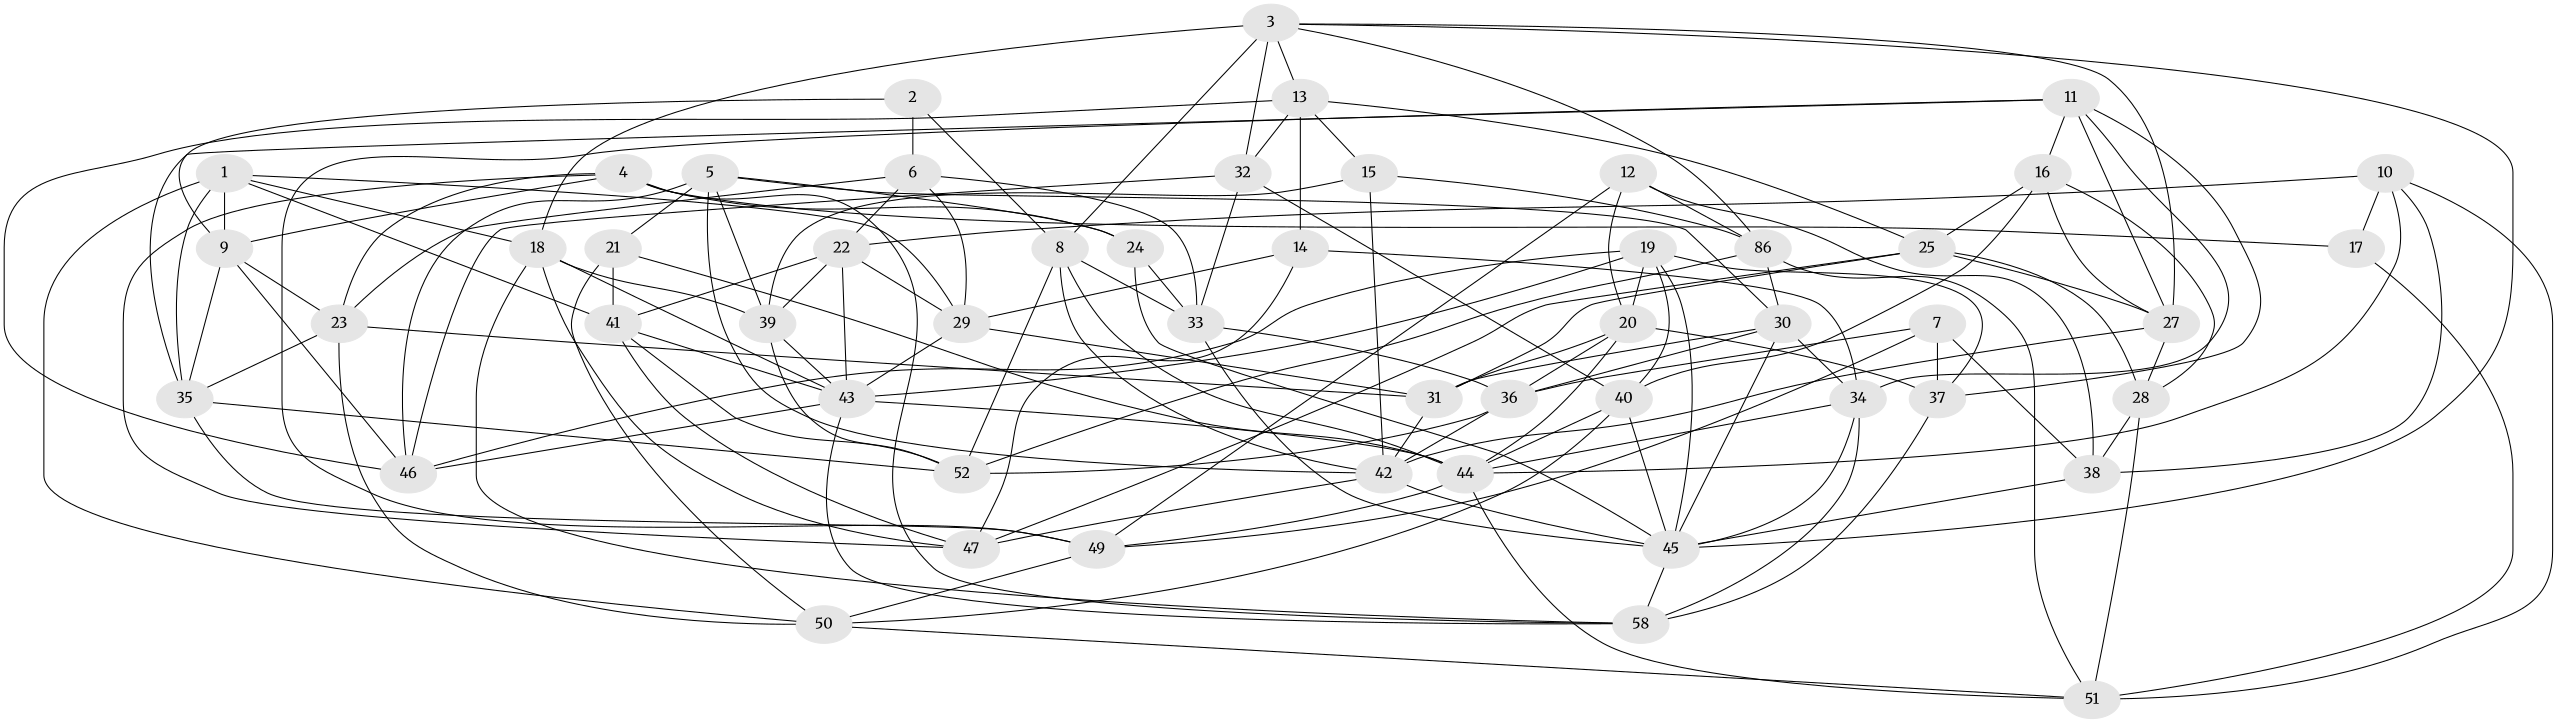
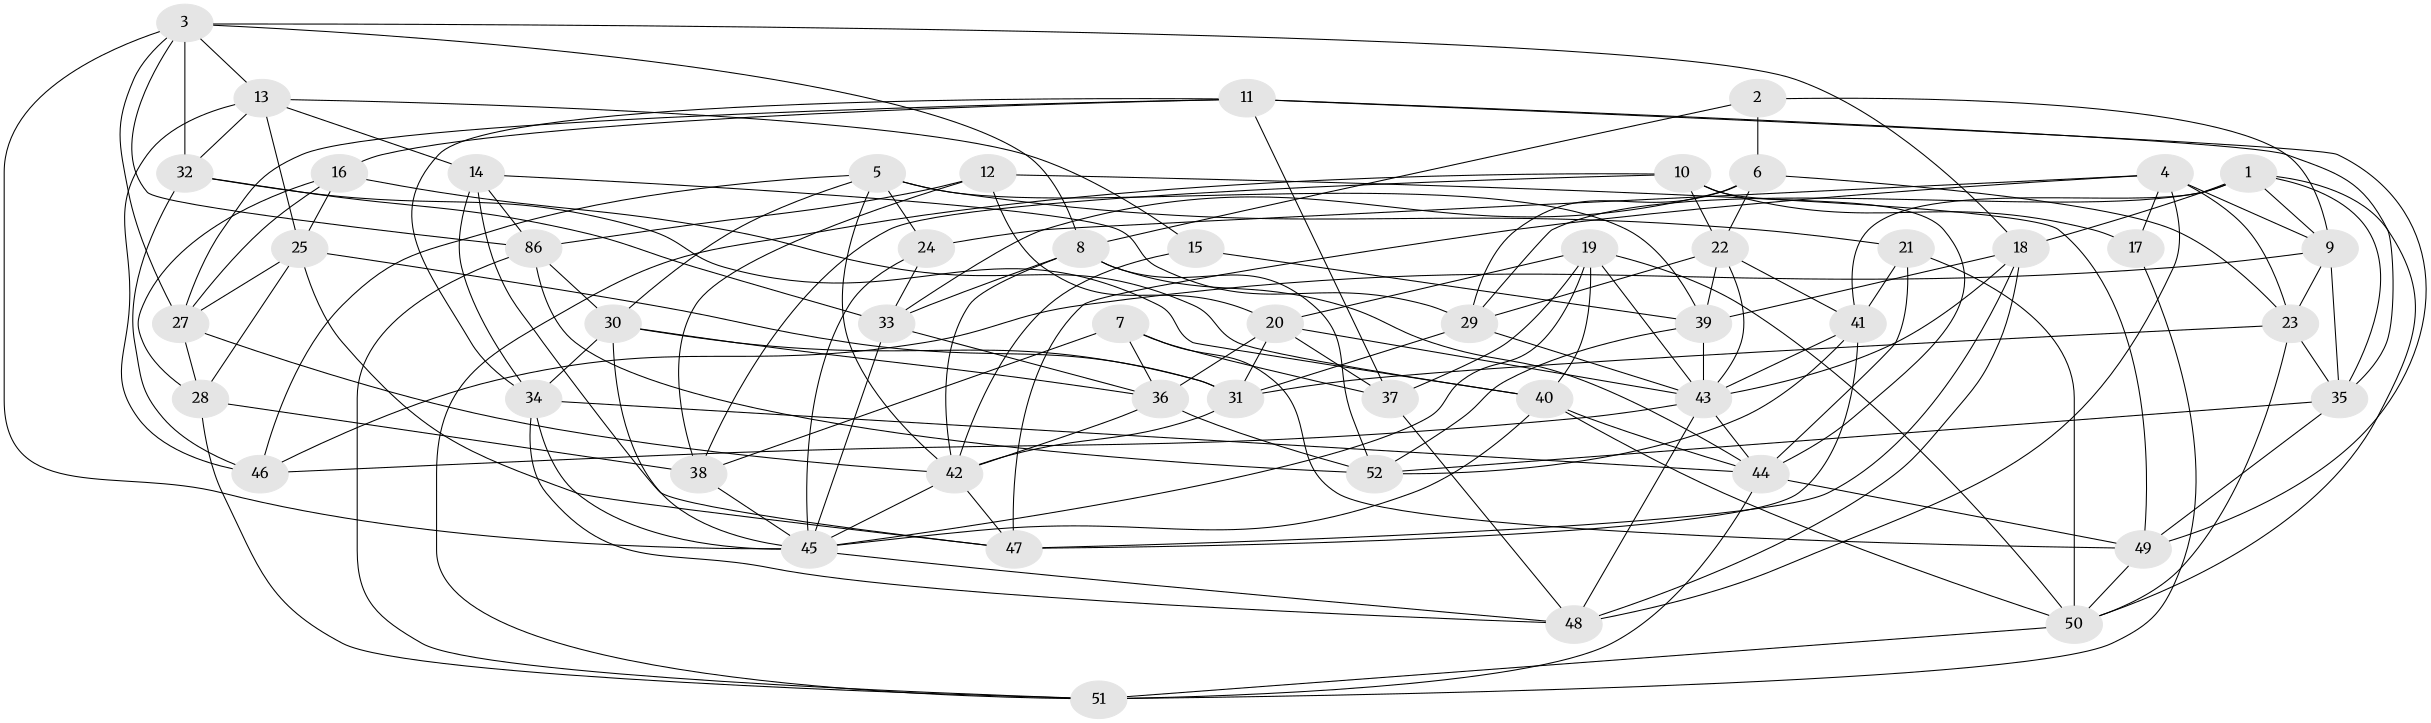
  graph {
    fontname=Merriweather
    node [color=gray90 fontname=Merriweather style=filled]
    edge [fontname=Merriweather weight=1.0]
    1
    9
    18
    29
    35
    41
    50
    23
    46
    47
-   48 [label=58]
+   48
    39
    43
    31
    49
    52
    51
    2
    6
    8
    22
    33
    42
    44
    3
    13
    n27 [label=86]
    27
    32
    45
    14
    15
    25
    30
    28
    40
    4
    17
    24
    5
    21
    36
    34
    7
    37
    38
    10
    11
    16
    12
    20
    19
    1 -- 9
    1 -- 18
    1 -- 29
    1 -- 35
    1 -- 41
    1 -- 50
    9 -- 35
    9 -- 23
    9 -- 46
    18 -- 47
    18 -- 48
    18 -- 39
    18 -- 43
    29 -- 43
    29 -- 31
    35 -- 49
    35 -- 52
    41 -- 47
    41 -- 43
    41 -- 52
    50 -- 51
    23 -- 35
    23 -- 50
    23 -- 31
    39 -- 43
    39 -- 52
    43 -- 46
    43 -- 48
    43 -- 44
    31 -- 42
    49 -- 50
    2 -- 9
    2 -- 6 [weight=2.0]
    2 -- 8
    6 -- 29
    6 -- 23
    6 -- 22
    6 -- 33
    8 -- 52
    8 -- 33
    8 -- 42
    8 -- 44
    22 -- 29
    22 -- 41
    22 -- 39
    22 -- 43
    33 -- 45
    33 -- 36
    42 -- 47
    42 -- 45
    44 -- 49
    44 -- 51
    3 -- 18
    3 -- 8
    3 -- 13
    3 -- n27
    3 -- 27
    3 -- 32 [weight=2.0]
    3 -- 45
    13 -- 46
    13 -- 32
    13 -- 14
    13 -- 15
    13 -- 25
    n27 -- 52
    n27 -- 51
    n27 -- 30
    27 -- 42
    27 -- 28
    32 -- 46
    32 -- 33
    32 -- 40
    45 -- 48
    14 -- 29
    14 -- 47
    14 -- 34
    15 -- 39
    15 -- 42
-   15 -- n27
+   14 -- n27
    25 -- 47
    25 -- 31
    25 -- 27
    25 -- 28
    30 -- 31
    30 -- 45
    30 -- 36
    30 -- 34
    28 -- 51
    28 -- 38 [weight=2.0]
    40 -- 50
    40 -- 44
    40 -- 45
    4 -- 9
    4 -- 23
    4 -- 47
    4 -- 48
    4 -- 17
    4 -- 24
    17 -- 51
    24 -- 33
    24 -- 45
    5 -- 46
    5 -- 39
    5 -- 42
    5 -- 30
    5 -- 24
    5 -- 21
    21 -- 41
    21 -- 50
    21 -- 44
    36 -- 52
    36 -- 42
    34 -- 48
    34 -- 44
    34 -- 45
    7 -- 49
    7 -- 36
    7 -- 37
    7 -- 38
    37 -- 48
    38 -- 45
    10 -- 51
    10 -- 22
    10 -- 44
    10 -- 17 [weight=2.0]
    10 -- 38
    11 -- 35
    11 -- 49
    11 -- 27
    11 -- 34
    11 -- 37
    11 -- 16
    16 -- 27
    16 -- 25
    16 -- 28
    16 -- 40
    12 -- 49
    12 -- n27
    12 -- 38
    12 -- 20
-   20 -- 44
+   20 -- 43
    20 -- 31
    20 -- 36
    20 -- 37
-   19 -- 46
+   19 -- 50
    19 -- 43
    19 -- 45
    19 -- 40
    19 -- 37
    19 -- 20
  }
